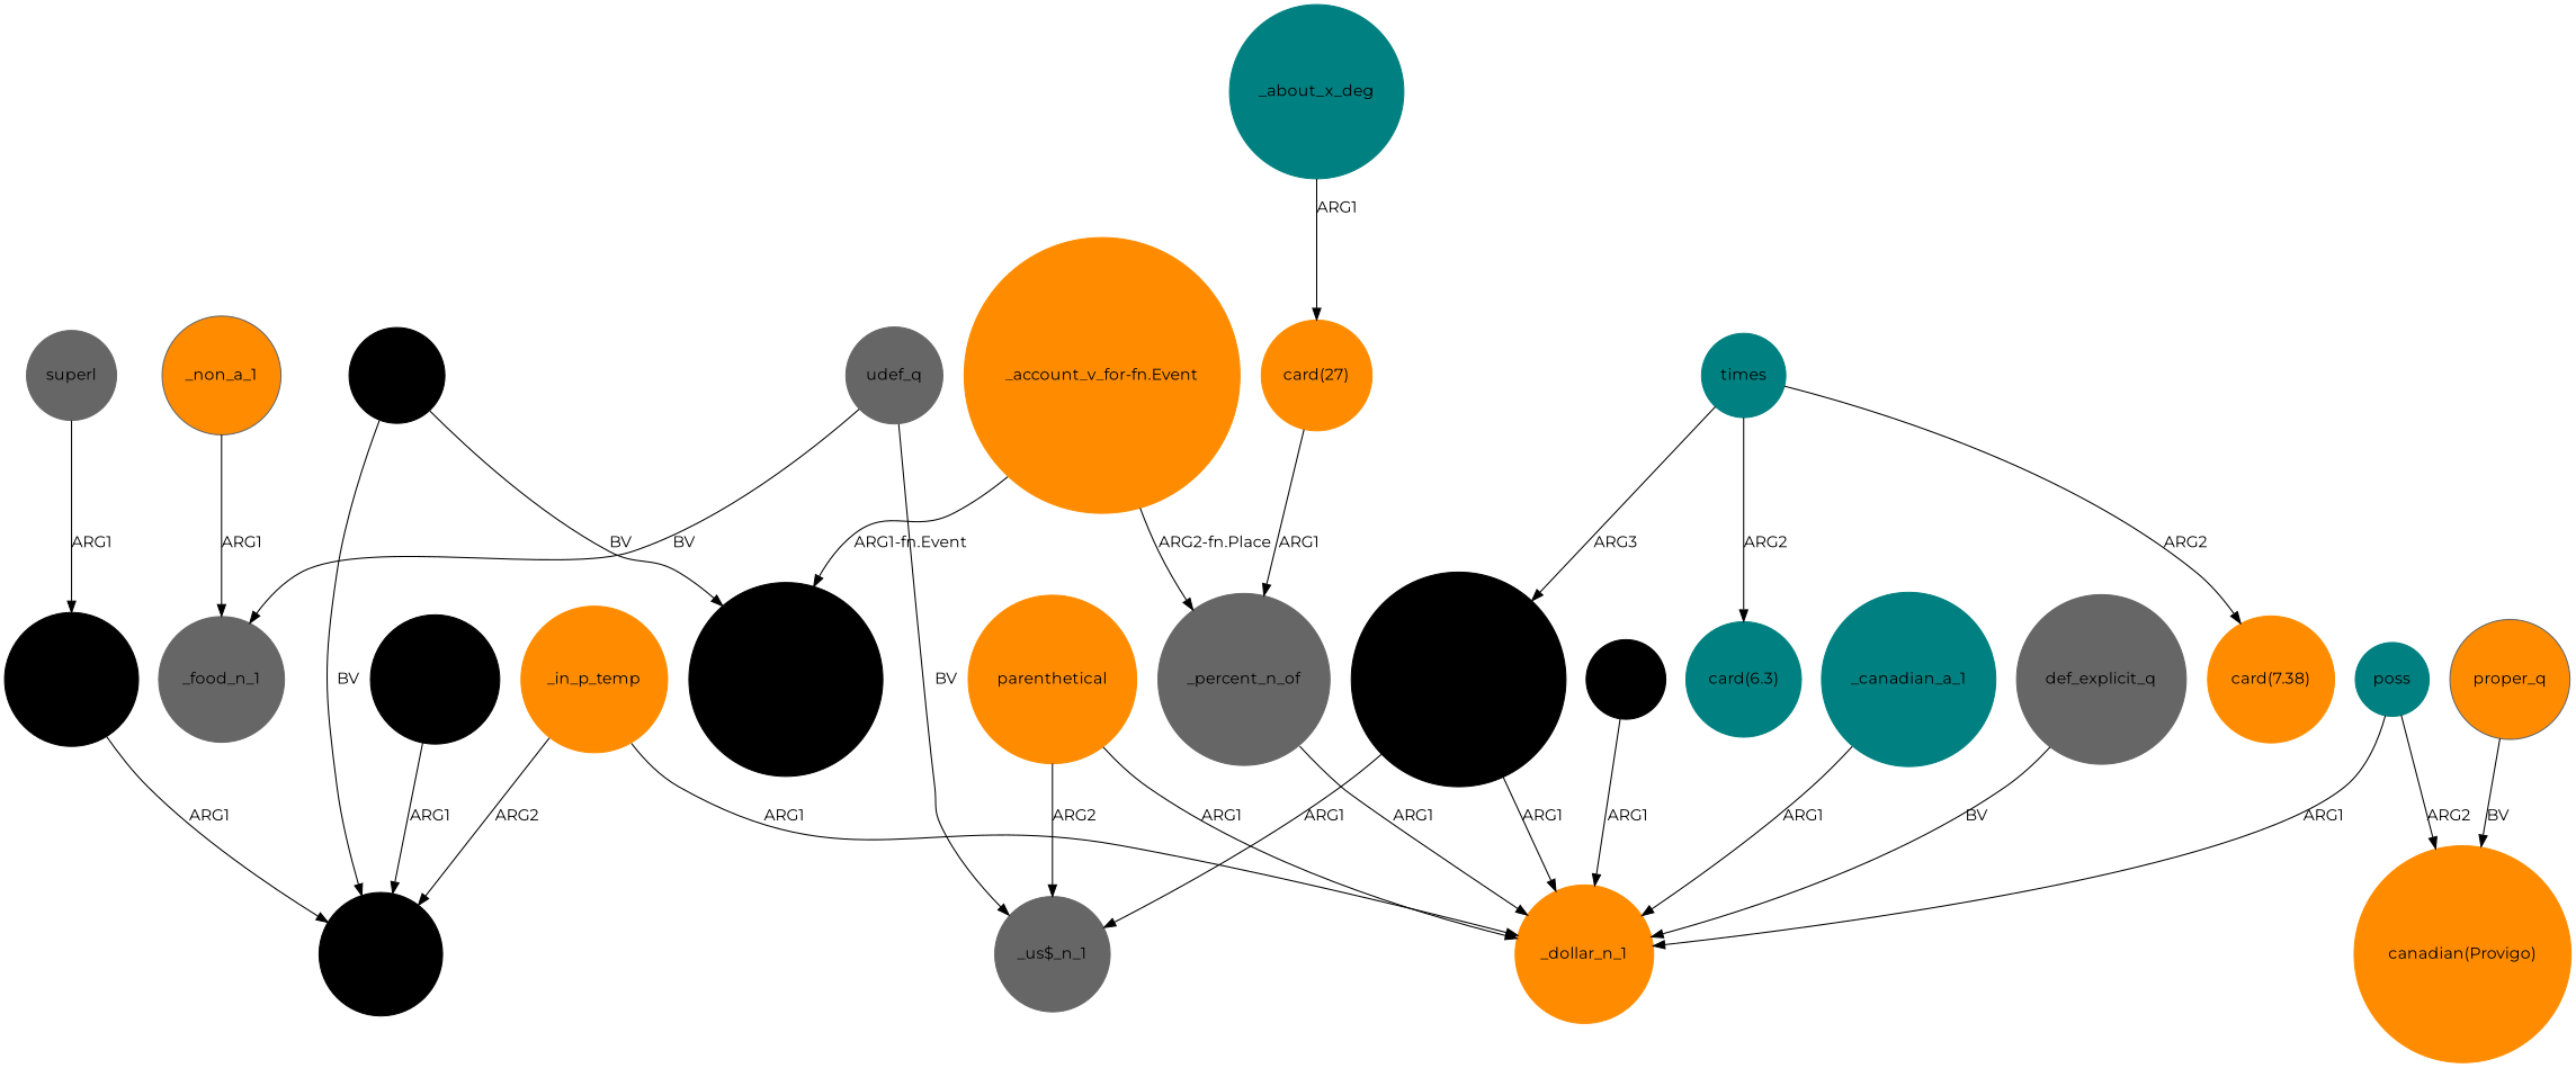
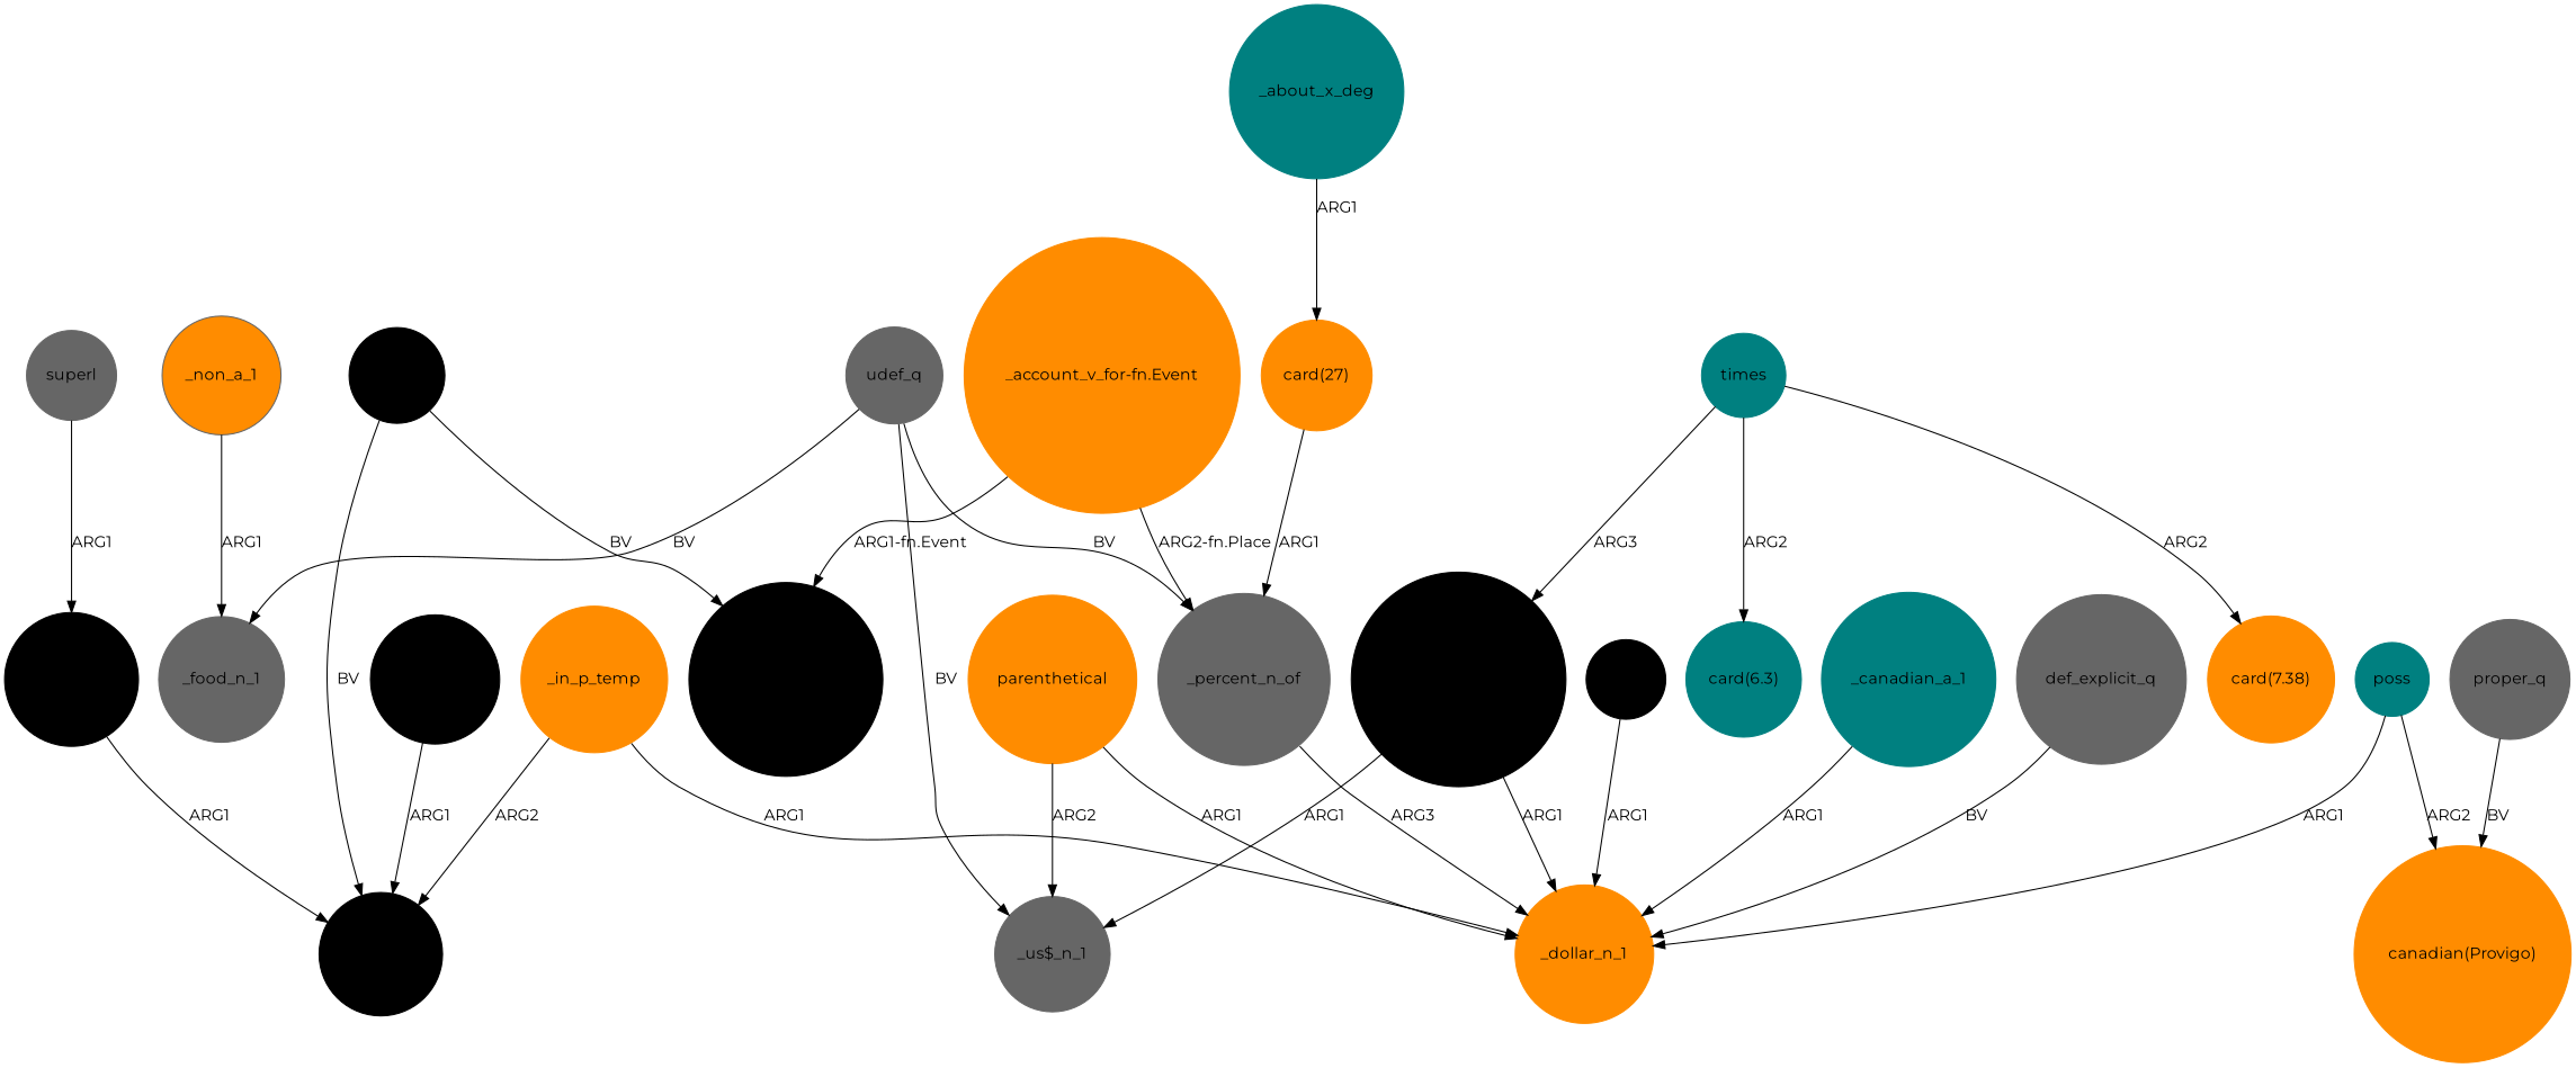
  digraph {
    fontname=Montserrat
    node [color=gray40 fontname=Montserrat shape=circle style=filled]
    edge [fontname=Montserrat]
    _dollar_n_1 [color=darkorange]
    def_explicit_q
    "card(1000000000)" [color=black]
    "_us$_n_1"
    parenthetical [color=darkorange]
    _fiscal_a_1 [color=black]
    _year_n_1 [color=black]
    _in_p [color=black]
    _late_a_for [color=black]
    superl
    _operation_n_of [color=black]
    udef_q
    _food_n_1
    _percent_n_of
    _the_q [color=black]
    times [color=teal]
    "card(7.38)" [color=darkorange]
    "card(6.3)" [color=teal]
    _in_p_temp [color=darkorange]
    "card(27)" [color=darkorange]
    _canadian_a_1 [color=teal]
    n22 [color=darkorange label="canadian(Provigo)"]
-   proper_q [fillcolor=darkorange]
+   proper_q
    "_account_v_for-fn.Event" [color=darkorange]
    poss [color=teal]
    _about_x_deg [color=teal]
    _non_a_1 [fillcolor=darkorange]
    def_explicit_q -> _dollar_n_1 [label=BV]
    "card(1000000000)" -> _dollar_n_1 [label=ARG1]
    "card(1000000000)" -> "_us$_n_1" [label=ARG1]
    parenthetical -> _dollar_n_1 [label=ARG1]
    parenthetical -> "_us$_n_1" [label=ARG2]
    _fiscal_a_1 -> _year_n_1 [label=ARG1]
    _in_p -> _dollar_n_1 [label=ARG1]
    _late_a_for -> _year_n_1 [label=ARG1]
    superl -> _late_a_for [label=ARG1]
    udef_q -> "_us$_n_1" [label=BV]
    udef_q -> _food_n_1 [label=BV]
-   _percent_n_of -> _dollar_n_1 [label=ARG1]
+   udef_q -> _percent_n_of [label=BV]
+   _percent_n_of -> _dollar_n_1 [label=ARG3]
    _the_q -> _year_n_1 [label=BV]
    _the_q -> _operation_n_of [label=BV]
    times -> "card(1000000000)" [label=ARG3]
    times -> "card(7.38)" [label=ARG2]
    times -> "card(6.3)" [label=ARG2]
    _in_p_temp -> _dollar_n_1 [label=ARG1]
    _in_p_temp -> _year_n_1 [label=ARG2]
    "card(27)" -> _percent_n_of [label=ARG1]
    _canadian_a_1 -> _dollar_n_1 [label=ARG1]
    proper_q -> n22 [label=BV]
    "_account_v_for-fn.Event" -> _operation_n_of [label="ARG1-fn.Event"]
    "_account_v_for-fn.Event" -> _percent_n_of [label="ARG2-fn.Place"]
    poss -> _dollar_n_1 [label=ARG1]
    poss -> n22 [label=ARG2]
    _about_x_deg -> "card(27)" [label=ARG1]
    _non_a_1 -> _food_n_1 [label=ARG1]
  }
